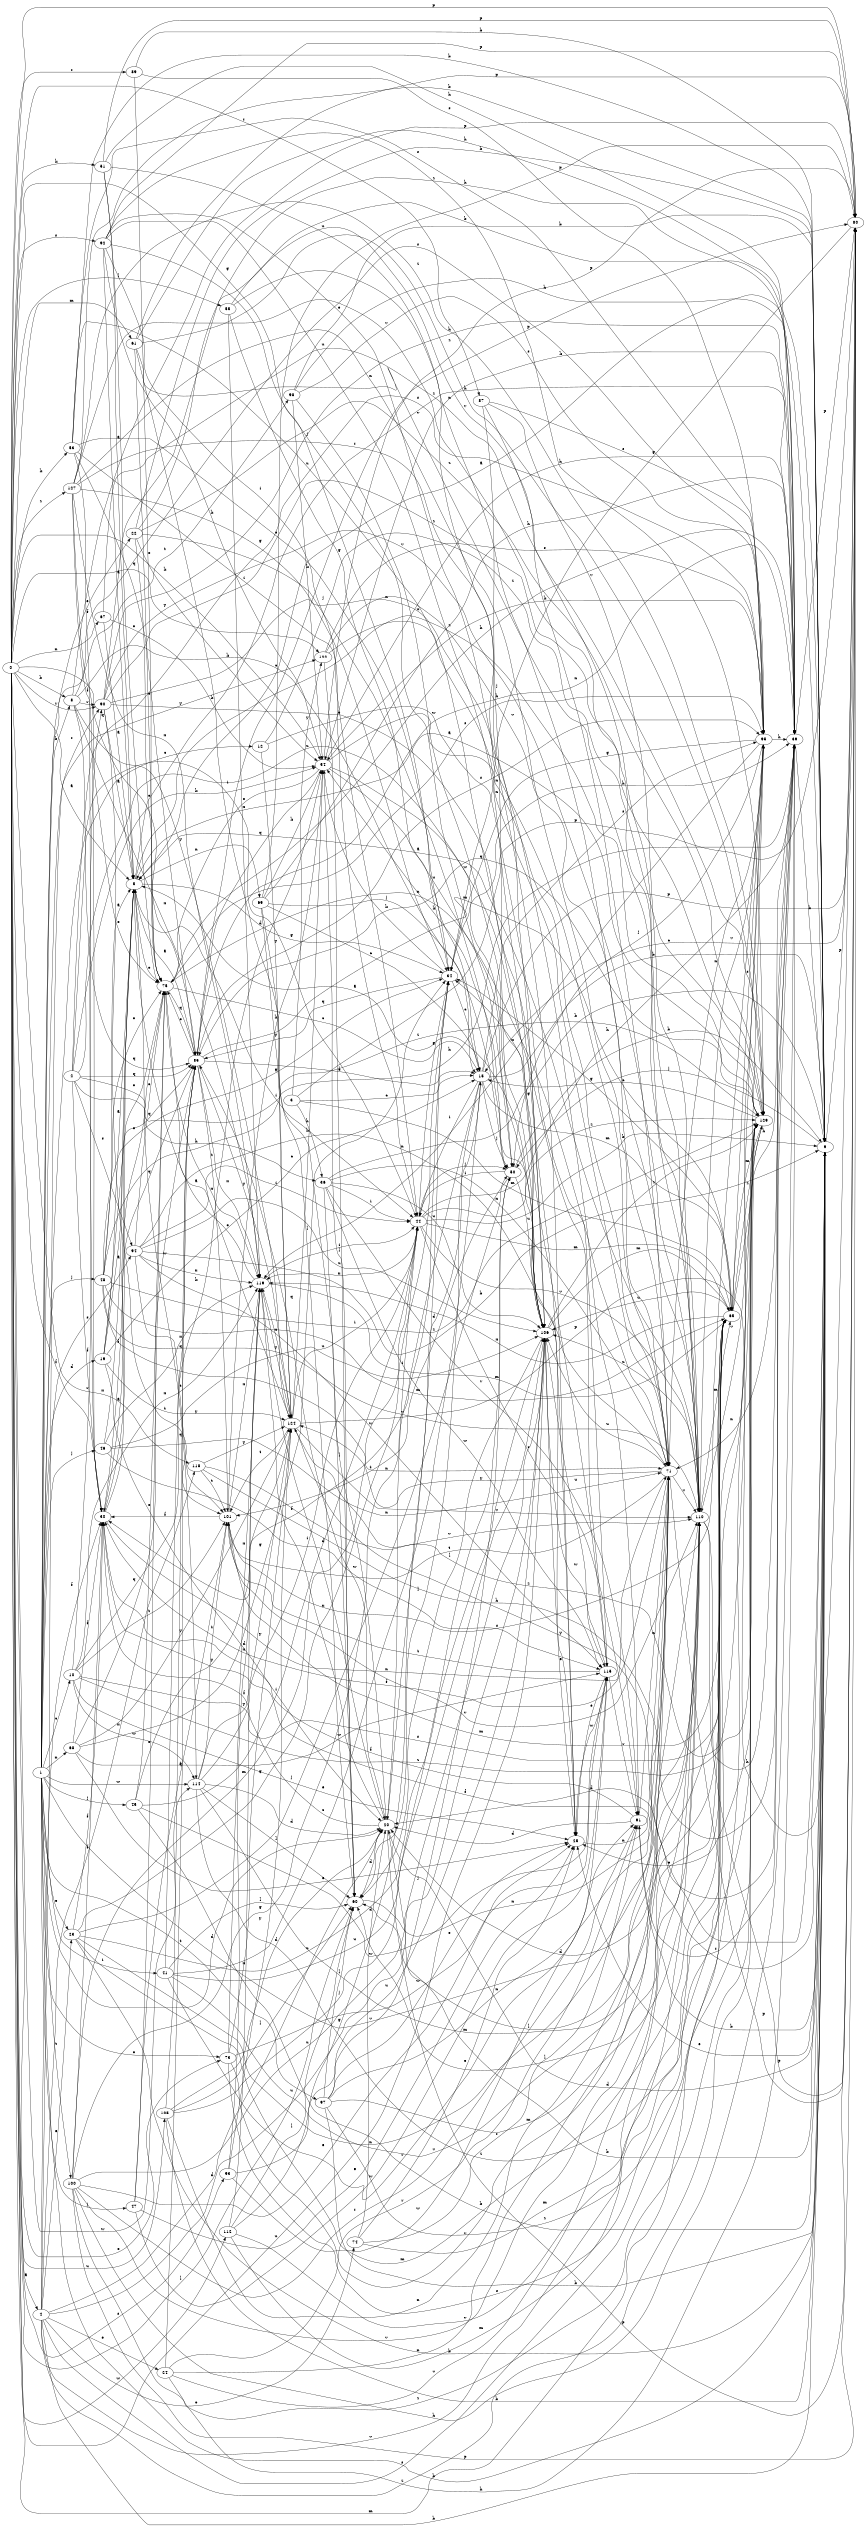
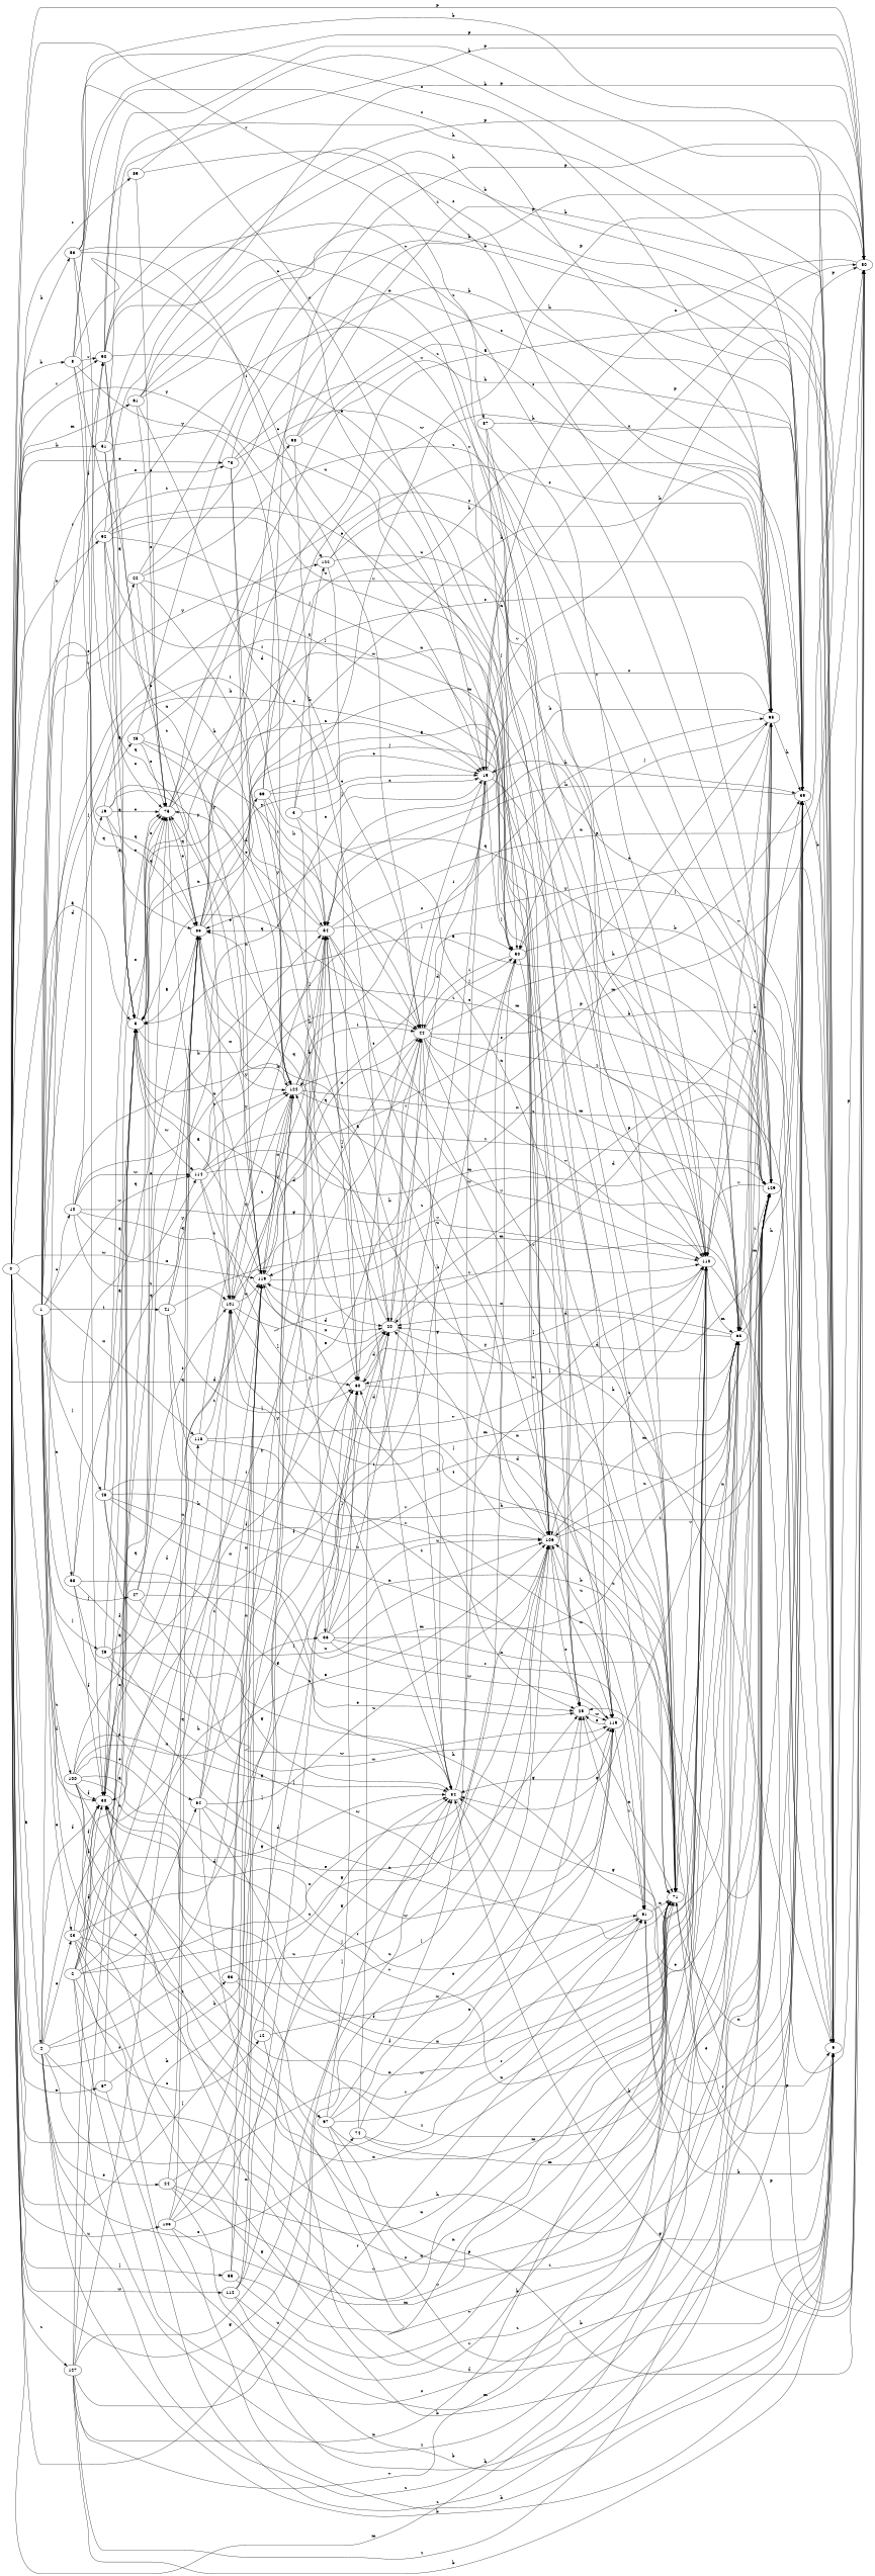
  strict digraph {
    rankdir=LR
    0
    4
    5
    8
    30
    34
    51
    53
    54
    55
    60
    61
    65
    67
    73
    80
    85
    87
    89
    90
    92
    93
    105
    106
    112
    114
    118
    122
    127
    9
    20
    23
    110
    95
    129
    24
    74
    44
    39
    69
    75
    15
    119
    124
    71
    115
    101
    50
    25
    91
    1
    10
    19
    22
    41
    45
    46
    47
    48
    68
    94
    97
    98
    100
    2
    12
    36
    3
    0 -> 4 [label=a]
    0 -> 5 [label=a]
    0 -> 8 [label=b]
    0 -> 30 [label=f]
    0 -> 34 [label=g]
    0 -> 51 [label=k]
    0 -> 53 [label=k]
    0 -> 54 [label=k]
    0 -> 55 [label=l]
    0 -> 60 [label=l]
    0 -> 61 [label=m]
    0 -> 65 [label=m]
    0 -> 67 [label=n]
    0 -> 73 [label=o]
    0 -> 80 [label=p]
    0 -> 85 [label=q]
    0 -> 87 [label=r]
    0 -> 89 [label=r]
    0 -> 90 [label=r]
    0 -> 92 [label=s]
    0 -> 93 [label=s]
    0 -> 105 [label=u]
    0 -> 106 [label=u]
    0 -> 112 [label=w]
    0 -> 114 [label=w]
    0 -> 118 [label=x]
    0 -> 122 [label=y]
    0 -> 127 [label=z]
    4 -> 30 [label=f]
    4 -> 90 [label=r]
    4 -> 106 [label=u]
    4 -> 118 [label=x]
    4 -> 9 [label=b]
    4 -> 20 [label=d]
    4 -> 23 [label=e]
    4 -> 110 [label=v]
    4 -> 95 [label=s]
    4 -> 129 [label=z]
    4 -> 24 [label=e]
    4 -> 74 [label=o]
    5 -> 30 [label=f]
    5 -> 34 [label=g]
    5 -> 114 [label=w]
    5 -> 129 [label=z]
    5 -> 44 [label=i]
    5 -> 39 [label=h]
    5 -> 69 [label=n]
    5 -> 75 [label=o]
    8 -> 80 [label=p]
    8 -> 85 [label=q]
    8 -> 90 [label=r]
    8 -> 95 [label=s]
    8 -> 15 [label=c]
    8 -> 119 [label=x]
    8 -> 124 [label=y]
    30 -> 5 [label=a]
    30 -> 85 [label=q]
    30 -> 75 [label=o]
    30 -> 71 [label=n]
    34 -> 54 [label=k]
    34 -> 85 [label=q]
    34 -> 39 [label=h]
    34 -> 15 [label=c]
    51 -> 5 [label=a]
    51 -> 80 [label=p]
    51 -> 106 [label=u]
    51 -> 39 [label=h]
    51 -> 75 [label=o]
    53 -> 30 [label=f]
    53 -> 85 [label=q]
    53 -> 106 [label=u]
    53 -> 9 [label=b]
    53 -> 95 [label=s]
    53 -> 44 [label=i]
    53 -> 15 [label=c]
    54 -> 60 [label=l]
    54 -> 80 [label=p]
    54 -> 85 [label=q]
    54 -> 106 [label=u]
    54 -> 39 [label=h]
    54 -> 75 [label=o]
    54 -> 71 [label=n]
    54 -> 115 [label=w]
    55 -> 34 [label=g]
    55 -> 110 [label=v]
    55 -> 119 [label=x]
    55 -> 71 [label=n]
    60 -> 20 [label=d]
    60 -> 71 [label=n]
    61 -> 80 [label=p]
    61 -> 20 [label=d]
    61 -> 110 [label=v]
    61 -> 129 [label=z]
    61 -> 39 [label=h]
    61 -> 75 [label=o]
    65 -> 34 [label=g]
    65 -> 60 [label=l]
    65 -> 106 [label=u]
    65 -> 20 [label=d]
    65 -> 95 [label=s]
    65 -> 129 [label=z]
    65 -> 39 [label=h]
    65 -> 119 [label=x]
    67 -> 5 [label=a]
    67 -> 54 [label=k]
    67 -> 129 [label=z]
    73 -> 110 [label=v]
    73 -> 95 [label=s]
    73 -> 119 [label=x]
    73 -> 124 [label=y]
    73 -> 115 [label=w]
    80 -> 34 [label=g]
    80 -> 15 [label=c]
    85 -> 5 [label=a]
    85 -> 65 [label=m]
    85 -> 80 [label=p]
    85 -> 95 [label=s]
    85 -> 39 [label=h]
    85 -> 75 [label=o]
    85 -> 15 [label=c]
    85 -> 119 [label=x]
    85 -> 124 [label=y]
    85 -> 101 [label=t]
    87 -> 110 [label=v]
    87 -> 95 [label=s]
    87 -> 71 [label=n]
    87 -> 50 [label=j]
    89 -> 9 [label=b]
    89 -> 95 [label=s]
    89 -> 75 [label=o]
    90 -> 5 [label=a]
    90 -> 9 [label=b]
    90 -> 110 [label=v]
    90 -> 129 [label=z]
    90 -> 39 [label=h]
    90 -> 71 [label=n]
    90 -> 101 [label=t]
    90 -> 25 [label=e]
    92 -> 5 [label=a]
    92 -> 54 [label=k]
    92 -> 80 [label=p]
    92 -> 106 [label=u]
    92 -> 129 [label=z]
    92 -> 44 [label=i]
    92 -> 50 [label=j]
    92 -> 25 [label=e]
    93 -> 106 [label=u]
    93 -> 119 [label=x]
    93 -> 124 [label=y]
    93 -> 115 [label=w]
    105 -> 60 [label=l]
    105 -> 85 [label=q]
    105 -> 9 [label=b]
    105 -> 20 [label=d]
    105 -> 71 [label=n]
    105 -> 50 [label=j]
    106 -> 54 [label=k]
    106 -> 60 [label=l]
    106 -> 65 [label=m]
    106 -> 129 [label=z]
    106 -> 115 [label=w]
    106 -> 25 [label=e]
    112 -> 34 [label=g]
    112 -> 60 [label=l]
    112 -> 65 [label=m]
    112 -> 110 [label=v]
    112 -> 119 [label=x]
    114 -> 60 [label=l]
    114 -> 65 [label=m]
    114 -> 20 [label=d]
    114 -> 129 [label=z]
    114 -> 44 [label=i]
    114 -> 124 [label=y]
    114 -> 101 [label=t]
    118 -> 110 [label=v]
    118 -> 39 [label=h]
    118 -> 124 [label=y]
    118 -> 101 [label=t]
    122 -> 60 [label=l]
    122 -> 110 [label=v]
    122 -> 95 [label=s]
    122 -> 71 [label=n]
    127 -> 30 [label=f]
    127 -> 34 [label=g]
    127 -> 9 [label=b]
    127 -> 110 [label=v]
    127 -> 129 [label=z]
    127 -> 75 [label=o]
    127 -> 119 [label=x]
    127 -> 71 [label=n]
    127 -> 91 [label=r]
    9 -> 5 [label=a]
    9 -> 30 [label=f]
    9 -> 80 [label=p]
    9 -> 20 [label=d]
    9 -> 124 [label=y]
    9 -> 50 [label=j]
    9 -> 25 [label=e]
    20 -> 30 [label=f]
    20 -> 80 [label=p]
    20 -> 85 [label=q]
    20 -> 9 [label=b]
    20 -> 44 [label=i]
    20 -> 119 [label=x]
    23 -> 30 [label=f]
    23 -> 34 [label=g]
    23 -> 65 [label=m]
    23 -> 106 [label=u]
    23 -> 9 [label=b]
    23 -> 71 [label=n]
    23 -> 50 [label=j]
    110 -> 5 [label=a]
    110 -> 60 [label=l]
    110 -> 65 [label=m]
    110 -> 80 [label=p]
    110 -> 106 [label=u]
    110 -> 39 [label=h]
    95 -> 34 [label=g]
    95 -> 54 [label=k]
    95 -> 110 [label=v]
    95 -> 39 [label=h]
    95 -> 119 [label=x]
    95 -> 71 [label=n]
    95 -> 50 [label=j]
    129 -> 5 [label=a]
    129 -> 65 [label=m]
    129 -> 85 [label=q]
    129 -> 110 [label=v]
    129 -> 15 [label=c]
    129 -> 25 [label=e]
    24 -> 85 [label=q]
    24 -> 110 [label=v]
    24 -> 39 [label=h]
    24 -> 71 [label=n]
    24 -> 91 [label=r]
    74 -> 65 [label=m]
    74 -> 20 [label=d]
    74 -> 25 [label=e]
    74 -> 91 [label=r]
    44 -> 34 [label=g]
    44 -> 65 [label=m]
    44 -> 9 [label=b]
    44 -> 110 [label=v]
    44 -> 129 [label=z]
    44 -> 39 [label=h]
    44 -> 119 [label=x]
    44 -> 50 [label=j]
    44 -> 91 [label=r]
    39 -> 54 [label=k]
    39 -> 80 [label=p]
    39 -> 9 [label=b]
    39 -> 20 [label=d]
    39 -> 71 [label=n]
    39 -> 91 [label=r]
    69 -> 54 [label=k]
    69 -> 60 [label=l]
    69 -> 80 [label=p]
    69 -> 39 [label=h]
    69 -> 15 [label=c]
    69 -> 124 [label=y]
    69 -> 50 [label=j]
    75 -> 85 [label=q]
    75 -> 95 [label=s]
    75 -> 39 [label=h]
    75 -> 15 [label=c]
    75 -> 119 [label=x]
    75 -> 71 [label=n]
    15 -> 30 [label=f]
    15 -> 60 [label=l]
    15 -> 65 [label=m]
    15 -> 80 [label=p]
    15 -> 9 [label=b]
    15 -> 20 [label=d]
    15 -> 95 [label=s]
    15 -> 44 [label=i]
    15 -> 50 [label=j]
    119 -> 5 [label=a]
    119 -> 65 [label=m]
    119 -> 20 [label=d]
    119 -> 44 [label=i]
    119 -> 124 [label=y]
    124 -> 54 [label=k]
    124 -> 80 [label=p]
    124 -> 110 [label=v]
    124 -> 129 [label=z]
    124 -> 44 [label=i]
    124 -> 75 [label=o]
    124 -> 119 [label=x]
    124 -> 101 [label=t]
    71 -> 30 [label=f]
    71 -> 80 [label=p]
    71 -> 106 [label=u]
    71 -> 110 [label=v]
    71 -> 124 [label=y]
    71 -> 101 [label=t]
    115 -> 34 [label=g]
    115 -> 106 [label=u]
    115 -> 101 [label=t]
    115 -> 25 [label=e]
    115 -> 91 [label=r]
    101 -> 30 [label=f]
    101 -> 54 [label=k]
    101 -> 65 [label=m]
    101 -> 110 [label=v]
    101 -> 95 [label=s]
    101 -> 119 [label=x]
    50 -> 106 [label=u]
    50 -> 9 [label=b]
    50 -> 44 [label=i]
    50 -> 101 [label=t]
    25 -> 5 [label=a]
    25 -> 71 [label=n]
    25 -> 115 [label=w]
    91 -> 30 [label=f]
    91 -> 9 [label=b]
    91 -> 20 [label=d]
    91 -> 71 [label=n]
-   1 -> 8 [label=b]
    1 -> 73 [label=o]
    1 -> 114 [label=w]
    1 -> 122 [label=y]
    1 -> 9 [label=b]
    1 -> 20 [label=d]
    1 -> 23 [label=e]
    1 -> 110 [label=v]
    1 -> 44 [label=i]
    1 -> 10 [label=c]
    1 -> 19 [label=d]
    1 -> 22 [label=e]
    1 -> 41 [label=i]
    1 -> 45 [label=j]
    1 -> 46 [label=j]
    1 -> 47 [label=j]
    1 -> 48 [label=j]
    1 -> 68 [label=n]
    1 -> 94 [label=s]
    1 -> 97 [label=t]
    1 -> 98 [label=t]
    1 -> 100 [label=t]
    10 -> 54 [label=k]
    10 -> 90 [label=r]
    10 -> 114 [label=w]
    10 -> 95 [label=s]
    10 -> 129 [label=z]
    10 -> 119 [label=x]
    10 -> 101 [label=t]
    10 -> 25 [label=e]
    19 -> 5 [label=a]
    19 -> 85 [label=q]
    19 -> 20 [label=d]
    19 -> 75 [label=o]
    19 -> 15 [label=c]
    19 -> 124 [label=y]
    22 -> 54 [label=k]
    22 -> 9 [label=b]
    22 -> 129 [label=z]
    22 -> 39 [label=h]
    22 -> 75 [label=o]
    22 -> 50 [label=j]
    41 -> 60 [label=l]
    41 -> 85 [label=q]
    41 -> 106 [label=u]
    41 -> 110 [label=v]
    41 -> 15 [label=c]
    41 -> 91 [label=r]
    45 -> 9 [label=b]
    45 -> 44 [label=i]
    45 -> 75 [label=o]
    45 -> 124 [label=y]
    45 -> 115 [label=w]
    46 -> 5 [label=a]
    46 -> 106 [label=u]
    46 -> 119 [label=x]
    46 -> 71 [label=n]
    46 -> 115 [label=w]
    47 -> 75 [label=o]
    47 -> 115 [label=w]
    47 -> 101 [label=t]
    47 -> 25 [label=e]
    48 -> 5 [label=a]
    48 -> 34 [label=g]
    48 -> 65 [label=m]
    48 -> 110 [label=v]
    48 -> 129 [label=z]
    48 -> 39 [label=h]
    48 -> 75 [label=o]
    48 -> 71 [label=n]
    68 -> 30 [label=f]
    68 -> 34 [label=g]
    68 -> 85 [label=q]
    68 -> 124 [label=y]
    68 -> 115 [label=w]
    68 -> 25 [label=e]
    94 -> 106 [label=u]
    94 -> 9 [label=b]
    94 -> 44 [label=i]
-   94 -> 75 [label=o]
+   2 -> 75 [label=o]
    94 -> 119 [label=x]
    94 -> 71 [label=n]
    94 -> 115 [label=w]
    94 -> 101 [label=t]
    97 -> 60 [label=l]
    97 -> 65 [label=m]
    97 -> 9 [label=b]
    97 -> 129 [label=z]
    97 -> 71 [label=n]
    97 -> 50 [label=j]
    97 -> 25 [label=e]
    98 -> 54 [label=k]
    98 -> 106 [label=u]
    98 -> 9 [label=b]
    98 -> 95 [label=s]
    98 -> 39 [label=h]
    100 -> 30 [label=f]
    100 -> 34 [label=g]
    100 -> 80 [label=p]
    100 -> 106 [label=u]
    100 -> 110 [label=v]
    100 -> 129 [label=z]
-   100 -> 44 [label=m]
+   100 -> 44 [label=i]
    100 -> 39 [label=h]
    100 -> 25 [label=e]
    100 -> 91 [label=r]
    2 -> 30 [label=f]
    2 -> 54 [label=k]
    2 -> 85 [label=q]
    2 -> 106 [label=u]
    2 -> 95 [label=s]
    2 -> 129 [label=z]
    2 -> 94 [label=s]
    2 -> 12 [label=c]
    2 -> 36 [label=h]
    12 -> 129 [label=z]
    12 -> 124 [label=y]
    12 -> 115 [label=w]
    36 -> 60 [label=l]
    36 -> 106 [label=u]
    36 -> 9 [label=b]
    36 -> 44 [label=i]
    36 -> 71 [label=n]
    36 -> 115 [label=w]
    36 -> 91 [label=r]
    3 -> 65 [label=m]
    3 -> 80 [label=p]
    3 -> 122 [label=y]
    3 -> 15 [label=c]
    3 -> 36 [label=h]
  }
